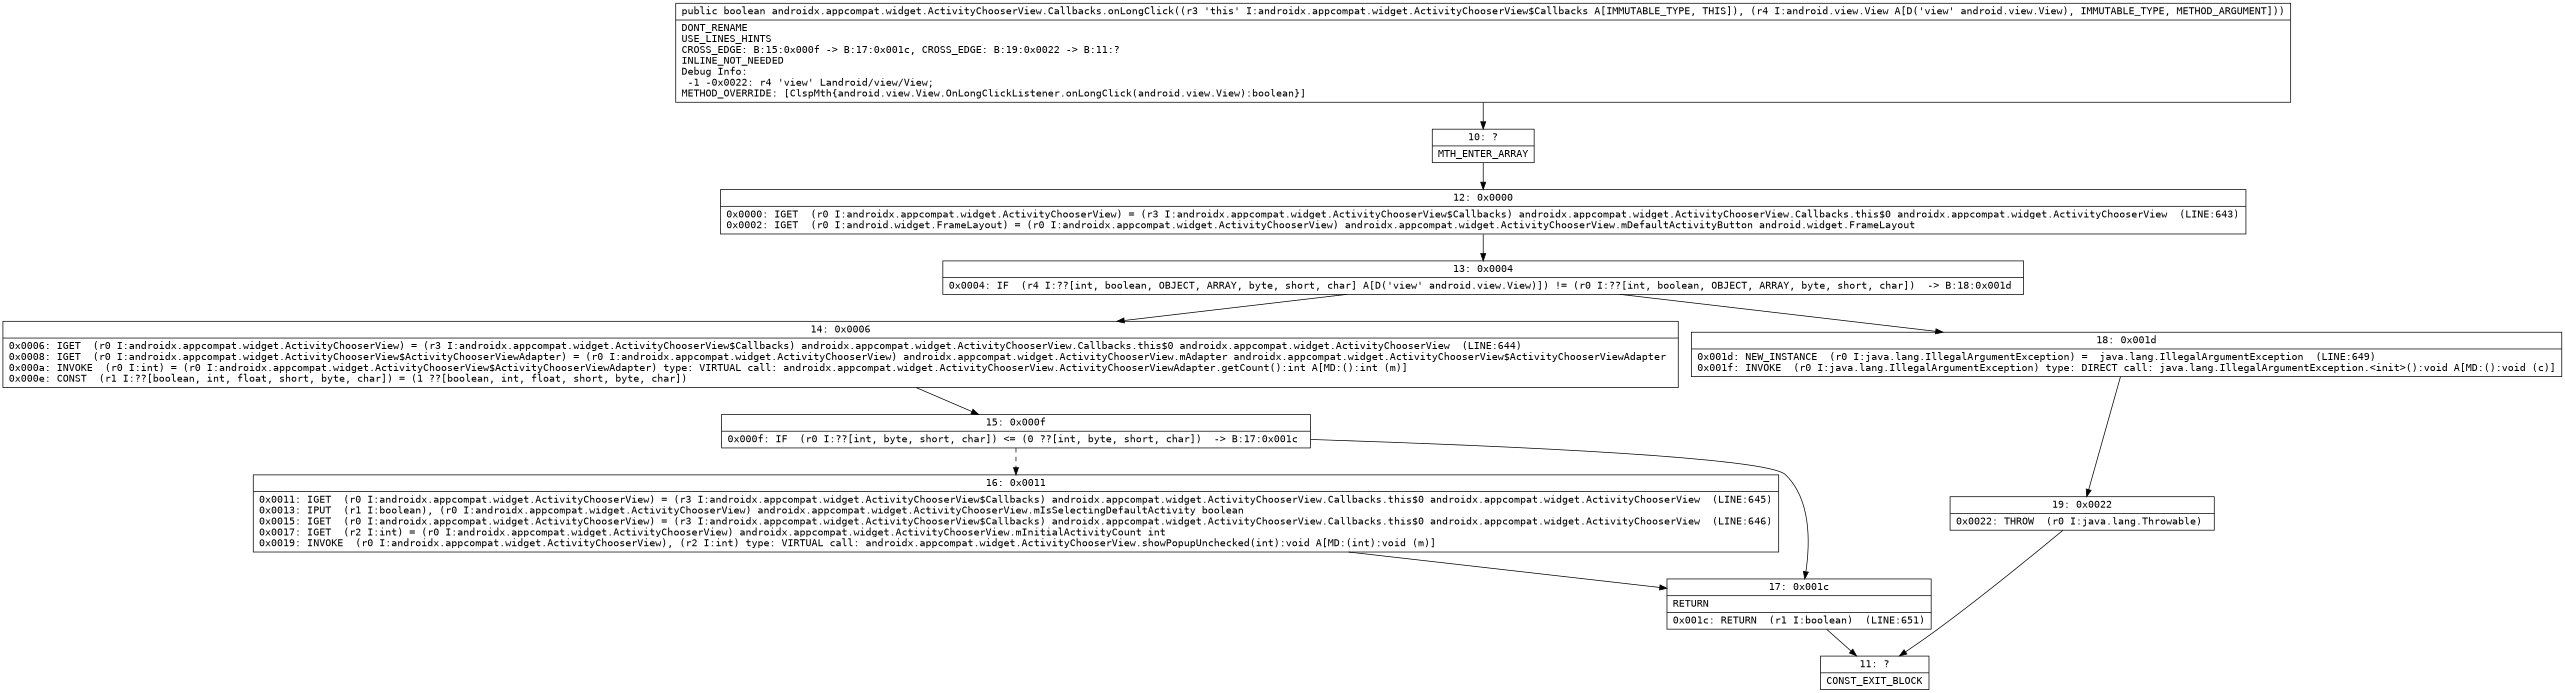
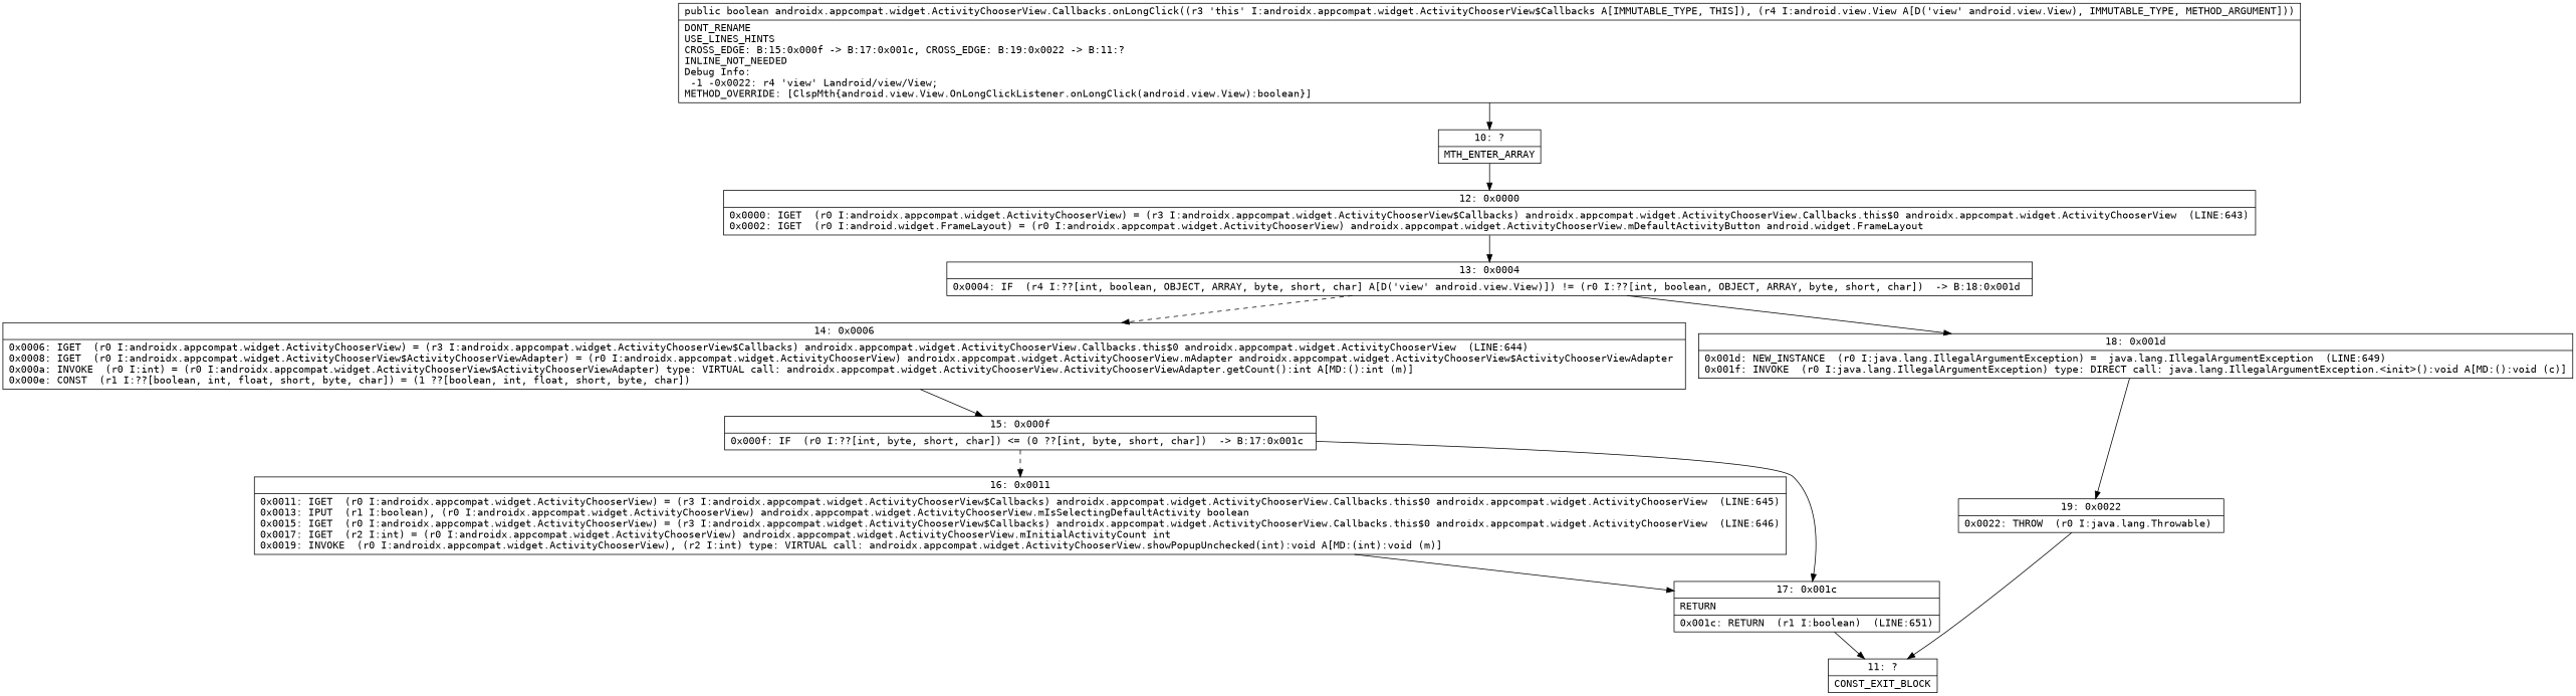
  digraph {
    fontname="DejaVu Sans Mono"
    node [fontname="DejaVu Sans Mono" shape=record]
    edge [fontname="DejaVu Sans Mono"]
    n1 [label="{10\:\ ?|MTH_ENTER_ARRAY\l}"]
    n2 [label="{12\:\ 0x0000|0x0000: IGET  (r0 I:androidx.appcompat.widget.ActivityChooserView) = (r3 I:androidx.appcompat.widget.ActivityChooserView$Callbacks) androidx.appcompat.widget.ActivityChooserView.Callbacks.this$0 androidx.appcompat.widget.ActivityChooserView  (LINE:643)\l0x0002: IGET  (r0 I:android.widget.FrameLayout) = (r0 I:androidx.appcompat.widget.ActivityChooserView) androidx.appcompat.widget.ActivityChooserView.mDefaultActivityButton android.widget.FrameLayout \l}"]
    n3 [label="{13\:\ 0x0004|0x0004: IF  (r4 I:??[int, boolean, OBJECT, ARRAY, byte, short, char] A[D('view' android.view.View)]) != (r0 I:??[int, boolean, OBJECT, ARRAY, byte, short, char])  \-\> B:18:0x001d \l}"]
    n4 [label="{14\:\ 0x0006|0x0006: IGET  (r0 I:androidx.appcompat.widget.ActivityChooserView) = (r3 I:androidx.appcompat.widget.ActivityChooserView$Callbacks) androidx.appcompat.widget.ActivityChooserView.Callbacks.this$0 androidx.appcompat.widget.ActivityChooserView  (LINE:644)\l0x0008: IGET  (r0 I:androidx.appcompat.widget.ActivityChooserView$ActivityChooserViewAdapter) = (r0 I:androidx.appcompat.widget.ActivityChooserView) androidx.appcompat.widget.ActivityChooserView.mAdapter androidx.appcompat.widget.ActivityChooserView$ActivityChooserViewAdapter \l0x000a: INVOKE  (r0 I:int) = (r0 I:androidx.appcompat.widget.ActivityChooserView$ActivityChooserViewAdapter) type: VIRTUAL call: androidx.appcompat.widget.ActivityChooserView.ActivityChooserViewAdapter.getCount():int A[MD:():int (m)]\l0x000e: CONST  (r1 I:??[boolean, int, float, short, byte, char]) = (1 ??[boolean, int, float, short, byte, char]) \l}"]
    n5 [label="{18\:\ 0x001d|0x001d: NEW_INSTANCE  (r0 I:java.lang.IllegalArgumentException) =  java.lang.IllegalArgumentException  (LINE:649)\l0x001f: INVOKE  (r0 I:java.lang.IllegalArgumentException) type: DIRECT call: java.lang.IllegalArgumentException.\<init\>():void A[MD:():void (c)]\l}"]
    n6 [label="{15\:\ 0x000f|0x000f: IF  (r0 I:??[int, byte, short, char]) \<= (0 ??[int, byte, short, char])  \-\> B:17:0x001c \l}"]
    n7 [label="{19\:\ 0x0022|0x0022: THROW  (r0 I:java.lang.Throwable) \l}"]
    n8 [label="{16\:\ 0x0011|0x0011: IGET  (r0 I:androidx.appcompat.widget.ActivityChooserView) = (r3 I:androidx.appcompat.widget.ActivityChooserView$Callbacks) androidx.appcompat.widget.ActivityChooserView.Callbacks.this$0 androidx.appcompat.widget.ActivityChooserView  (LINE:645)\l0x0013: IPUT  (r1 I:boolean), (r0 I:androidx.appcompat.widget.ActivityChooserView) androidx.appcompat.widget.ActivityChooserView.mIsSelectingDefaultActivity boolean \l0x0015: IGET  (r0 I:androidx.appcompat.widget.ActivityChooserView) = (r3 I:androidx.appcompat.widget.ActivityChooserView$Callbacks) androidx.appcompat.widget.ActivityChooserView.Callbacks.this$0 androidx.appcompat.widget.ActivityChooserView  (LINE:646)\l0x0017: IGET  (r2 I:int) = (r0 I:androidx.appcompat.widget.ActivityChooserView) androidx.appcompat.widget.ActivityChooserView.mInitialActivityCount int \l0x0019: INVOKE  (r0 I:androidx.appcompat.widget.ActivityChooserView), (r2 I:int) type: VIRTUAL call: androidx.appcompat.widget.ActivityChooserView.showPopupUnchecked(int):void A[MD:(int):void (m)]\l}"]
    n9 [label="{17\:\ 0x001c|RETURN\l|0x001c: RETURN  (r1 I:boolean)  (LINE:651)\l}"]
    n10 [label="{11\:\ ?|CONST_EXIT_BLOCK\l}"]
    n11 [label="{public boolean androidx.appcompat.widget.ActivityChooserView.Callbacks.onLongClick((r3 'this' I:androidx.appcompat.widget.ActivityChooserView$Callbacks A[IMMUTABLE_TYPE, THIS]), (r4 I:android.view.View A[D('view' android.view.View), IMMUTABLE_TYPE, METHOD_ARGUMENT]))  | DONT_RENAME\lUSE_LINES_HINTS\lCROSS_EDGE: B:15:0x000f \-\> B:17:0x001c, CROSS_EDGE: B:19:0x0022 \-\> B:11:?\lINLINE_NOT_NEEDED\lDebug Info:\l  \-1 \-0x0022: r4 'view' Landroid\/view\/View;\lMETHOD_OVERRIDE: [ClspMth\{android.view.View.OnLongClickListener.onLongClick(android.view.View):boolean\}]\l}"]
    n1 -> n2
    n2 -> n3
-   n3 -> n4 [style=solid]
+   n3 -> n4 [style=dashed]
    n3 -> n5
    n4 -> n6
    n5 -> n7
    n6 -> n8 [style=dashed]
    n6 -> n9
    n7 -> n10
    n8 -> n9
    n9 -> n10
    n11 -> n1
  }
